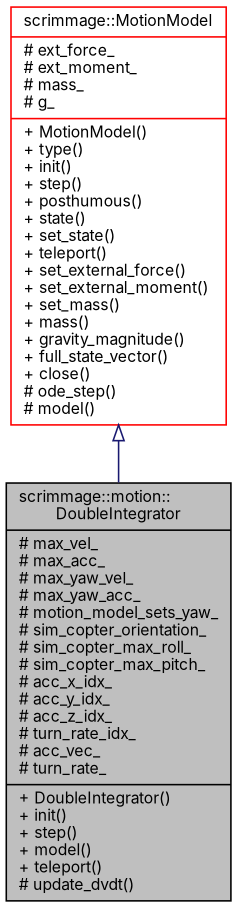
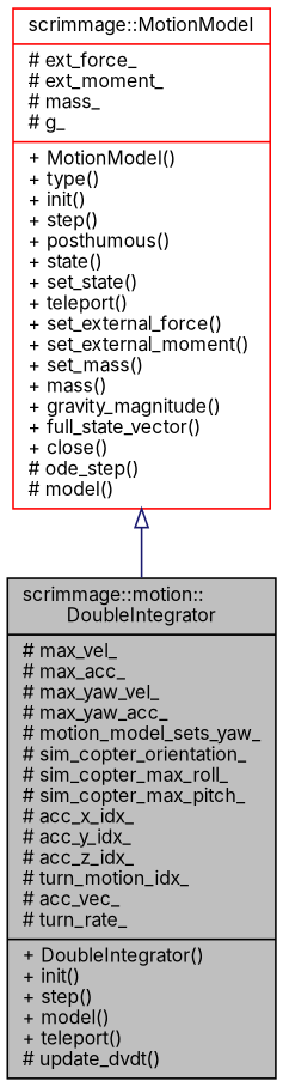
  digraph {
    fontname=Inter
    node [fontname=Inter fontsize=10 shape=record style=filled]
-   n1 [color=black fillcolor=grey75 fontcolor=black height=0.2 label="{scrimmage::motion::\lDoubleIntegrator\n|# max_vel_\l# max_acc_\l# max_yaw_vel_\l# max_yaw_acc_\l# motion_model_sets_yaw_\l# sim_copter_orientation_\l# sim_copter_max_roll_\l# sim_copter_max_pitch_\l# acc_x_idx_\l# acc_y_idx_\l# acc_z_idx_\l# turn_rate_idx_\l# acc_vec_\l# turn_rate_\l|+ DoubleIntegrator()\l+ init()\l+ step()\l+ model()\l+ teleport()\l# update_dvdt()\l}" width=0.4]
+   n1 [color=black fillcolor=grey75 fontcolor=black height=0.2 label="{scrimmage::motion::\lDoubleIntegrator\n|# max_vel_\l# max_acc_\l# max_yaw_vel_\l# max_yaw_acc_\l# motion_model_sets_yaw_\l# sim_copter_orientation_\l# sim_copter_max_roll_\l# sim_copter_max_pitch_\l# acc_x_idx_\l# acc_y_idx_\l# acc_z_idx_\l# turn_motion_idx_\l# acc_vec_\l# turn_rate_\l|+ DoubleIntegrator()\l+ init()\l+ step()\l+ model()\l+ teleport()\l# update_dvdt()\l}" width=0.4]
    n2 [color=red fillcolor=white height=0.2 label="{scrimmage::MotionModel\n|# ext_force_\l# ext_moment_\l# mass_\l# g_\l|+ MotionModel()\l+ type()\l+ init()\l+ step()\l+ posthumous()\l+ state()\l+ set_state()\l+ teleport()\l+ set_external_force()\l+ set_external_moment()\l+ set_mass()\l+ mass()\l+ gravity_magnitude()\l+ full_state_vector()\l+ close()\l# ode_step()\l# model()\l}" width=0.4]
    n2 -> n1 [arrowtail=onormal color=midnightblue dir=back fontname=Inter fontsize=10 labelfontname=Helvetica labelfontsize=10 style=solid]
  }
